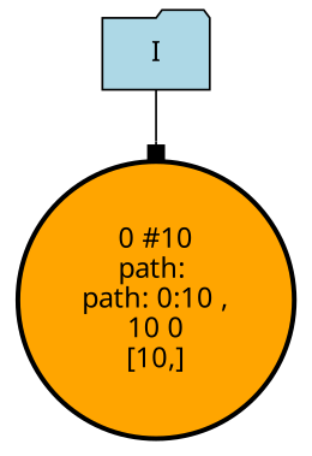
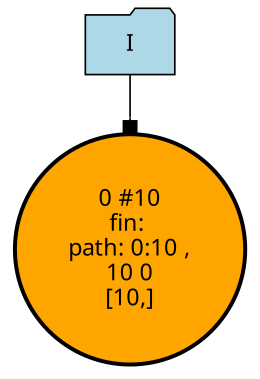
  digraph {
    fontname="Noto Sans"
    node [style=filled fontname="Noto Sans"]
-   n1 [fillcolor=orange height=1.22316 label="0 #10\npath: \n path: 0:10 , \n10 0\n[10,]" penwidth=2.3979 shape=circle width=1.22316]
+   n1 [fillcolor=orange height=1.22316 label="0 #10\nfin: \n path: 0:10 , \n10 0\n[10,]" penwidth=2.3979 shape=circle width=1.22316]
    I [fillcolor=lightblue shape=folder]
    I -> n1 [arrowhead=box fontname="Noto Sans"]
  }
